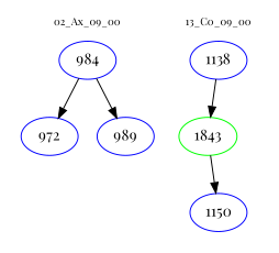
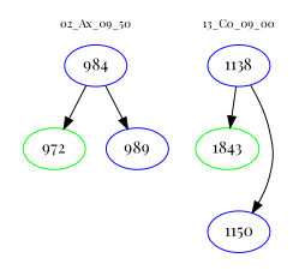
  digraph {
    fontname="Playfair Display"
    node [color=blue fontname="Playfair Display"]
    edge [color=black fontname="Playfair Display"]
    n1 [label=984]
-   n2 [label=972]
+   n2 [color=green label=972]
    n3 [label=989]
    n4 [label=1138]
    n5 [color=green label=1843]
    n6 [label=1150]
    subgraph cluster_1 {
      color=white
      fontsize=10
-     label="02_Ax_09_00"
+     label="02_Ax_09_50"
      n1
      n2
      n3
    }
    subgraph cluster_2 {
      color=white
      fontsize=10
      label="13_C0_09_00"
      n4
      n5
      n6
    }
    n1 -> n2
    n1 -> n3
    n4 -> n5
-   n5 -> n6
+   n4 -> n6
  }
